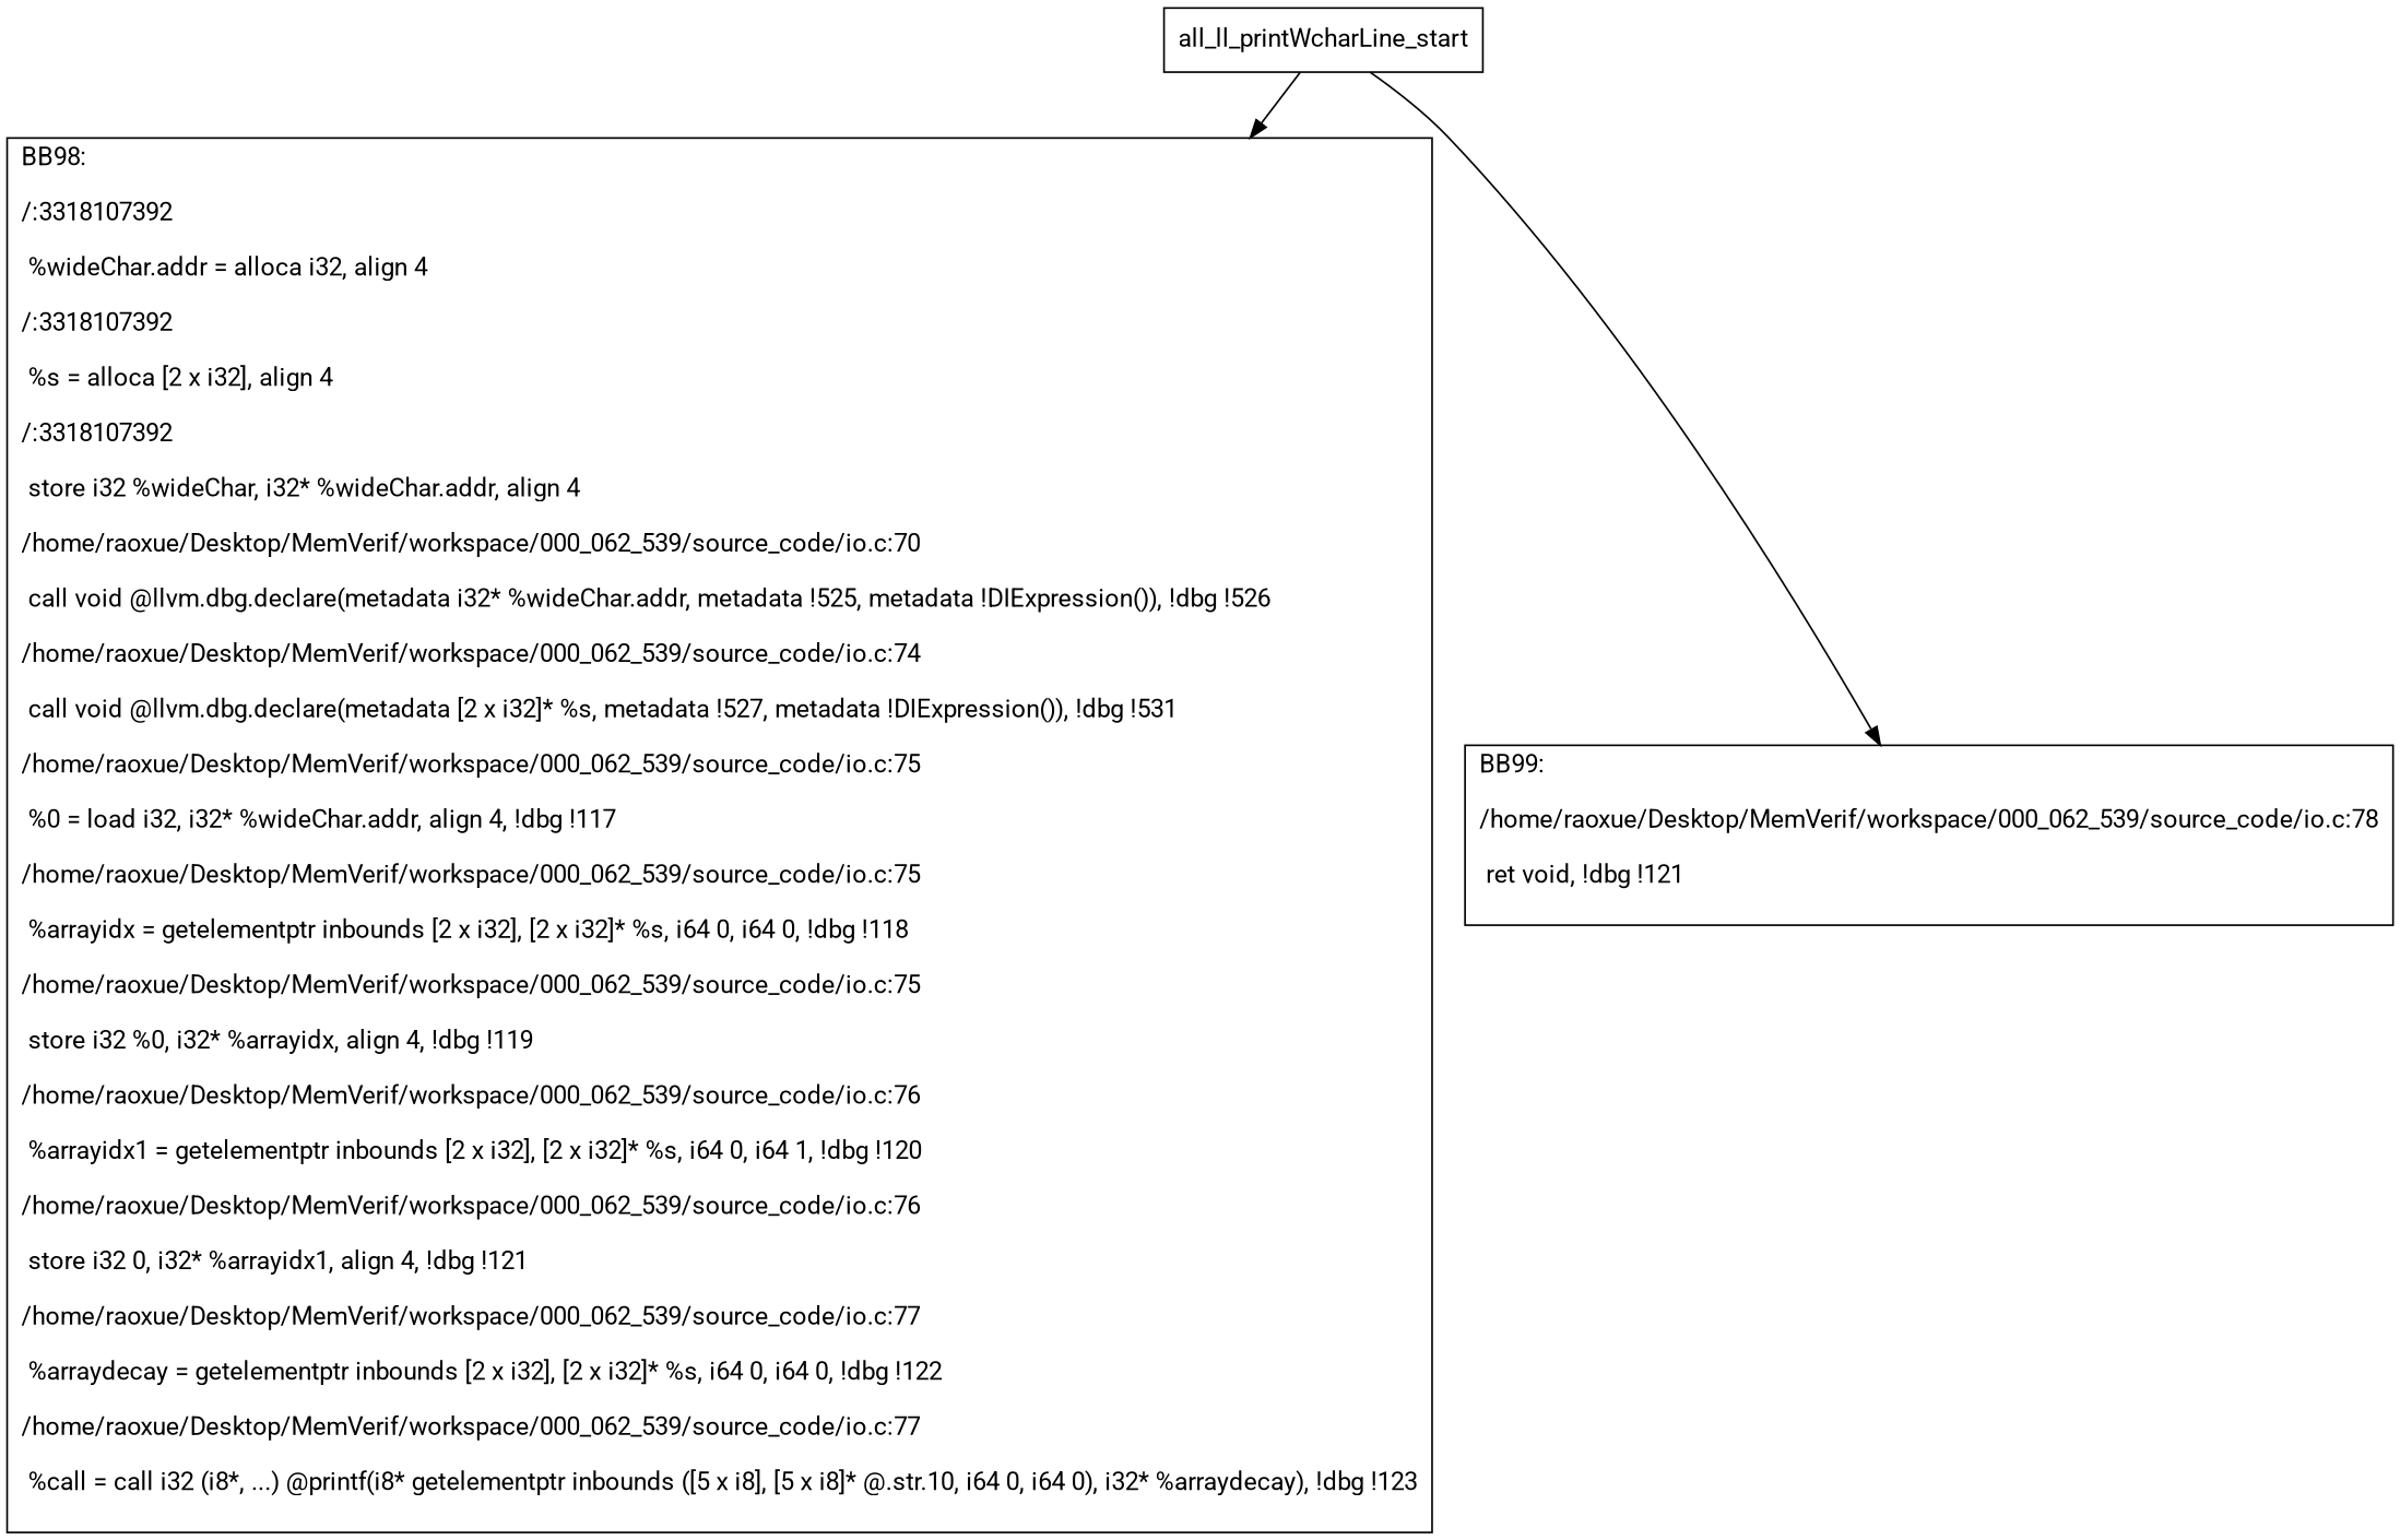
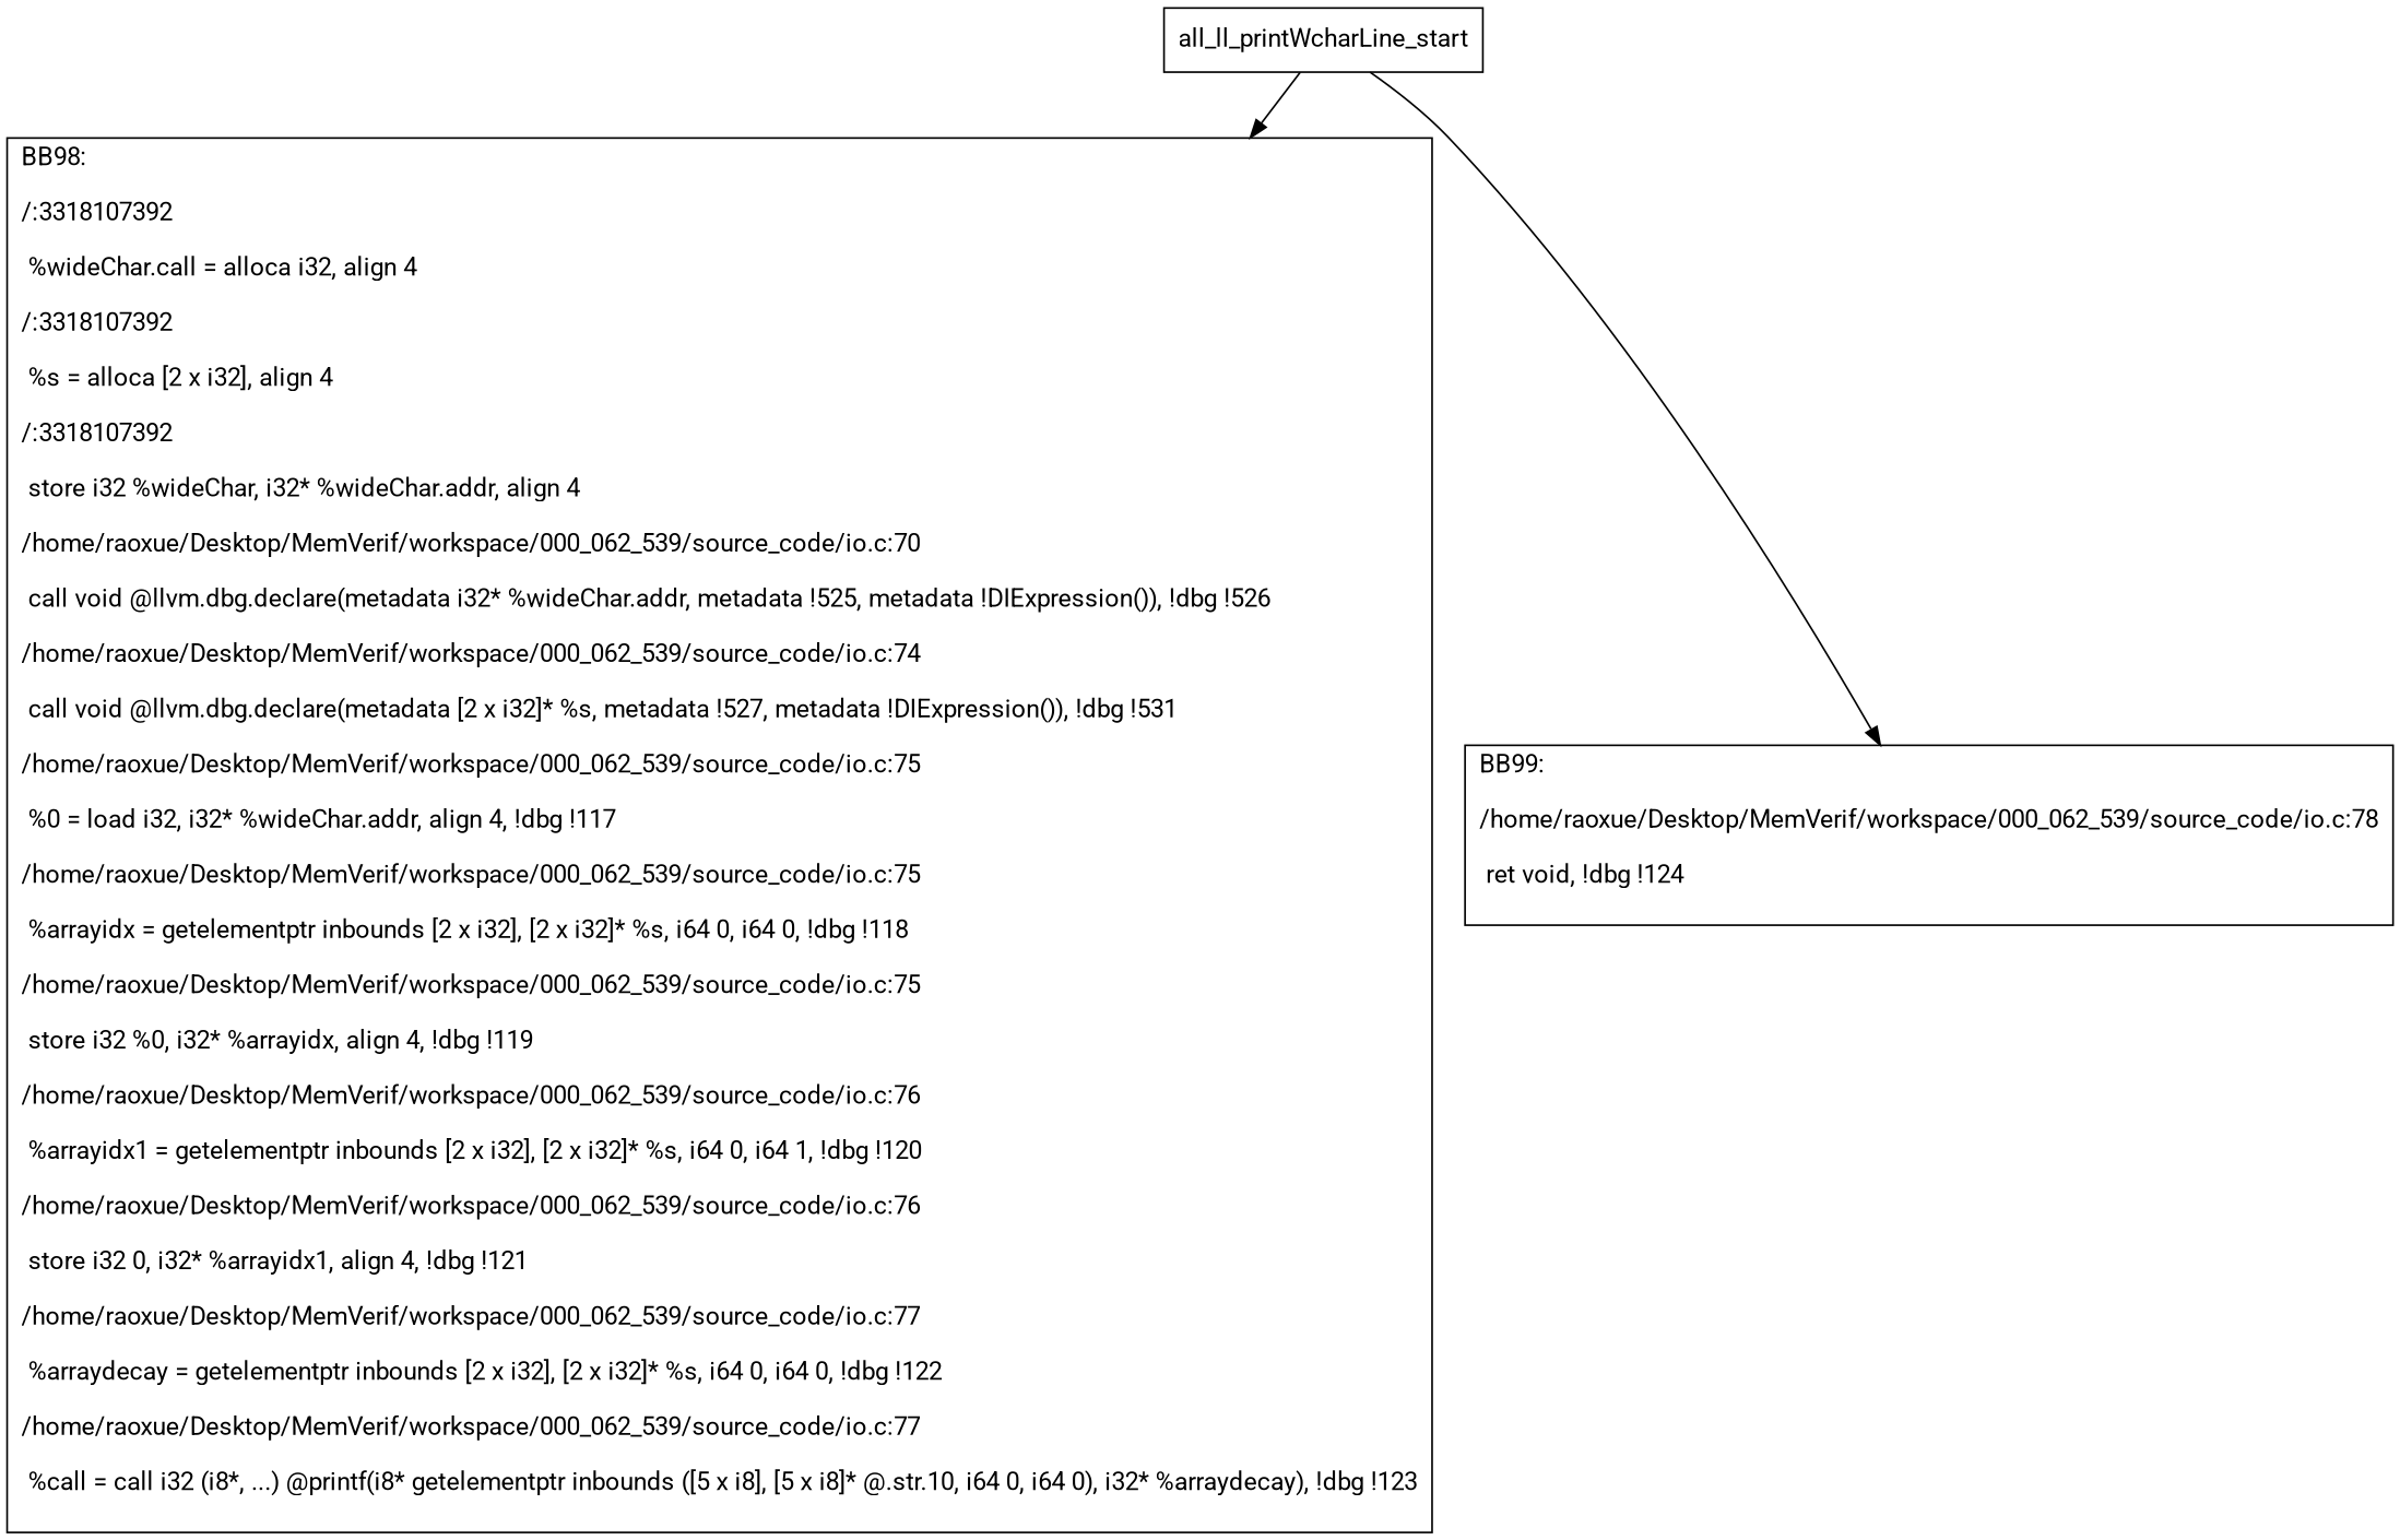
  digraph {
    fontname=Roboto
    node [fontname=Roboto shape=record]
    edge [fontname=Roboto]
    n1 [label="{all_ll_printWcharLine_start}"]
-   n2 [label="{BB98:\l\l/:3318107392\l\n  %wideChar.addr = alloca i32, align 4\l\n/:3318107392\l\n  %s = alloca [2 x i32], align 4\l\n/:3318107392\l\n  store i32 %wideChar, i32* %wideChar.addr, align 4\l\n/home/raoxue/Desktop/MemVerif/workspace/000_062_539/source_code/io.c:70\l\n  call void @llvm.dbg.declare(metadata i32* %wideChar.addr, metadata !525, metadata !DIExpression()), !dbg !526\l\n/home/raoxue/Desktop/MemVerif/workspace/000_062_539/source_code/io.c:74\l\n  call void @llvm.dbg.declare(metadata [2 x i32]* %s, metadata !527, metadata !DIExpression()), !dbg !531\l\n/home/raoxue/Desktop/MemVerif/workspace/000_062_539/source_code/io.c:75\l\n  %0 = load i32, i32* %wideChar.addr, align 4, !dbg !117\l\n/home/raoxue/Desktop/MemVerif/workspace/000_062_539/source_code/io.c:75\l\n  %arrayidx = getelementptr inbounds [2 x i32], [2 x i32]* %s, i64 0, i64 0, !dbg !118\l\n/home/raoxue/Desktop/MemVerif/workspace/000_062_539/source_code/io.c:75\l\n  store i32 %0, i32* %arrayidx, align 4, !dbg !119\l\n/home/raoxue/Desktop/MemVerif/workspace/000_062_539/source_code/io.c:76\l\n  %arrayidx1 = getelementptr inbounds [2 x i32], [2 x i32]* %s, i64 0, i64 1, !dbg !120\l\n/home/raoxue/Desktop/MemVerif/workspace/000_062_539/source_code/io.c:76\l\n  store i32 0, i32* %arrayidx1, align 4, !dbg !121\l\n/home/raoxue/Desktop/MemVerif/workspace/000_062_539/source_code/io.c:77\l\n  %arraydecay = getelementptr inbounds [2 x i32], [2 x i32]* %s, i64 0, i64 0, !dbg !122\l\n/home/raoxue/Desktop/MemVerif/workspace/000_062_539/source_code/io.c:77\l\n  %call = call i32 (i8*, ...) @printf(i8* getelementptr inbounds ([5 x i8], [5 x i8]* @.str.10, i64 0, i64 0), i32* %arraydecay), !dbg !123\l\n}"]
-   n3 [label="{BB99:\l\l/home/raoxue/Desktop/MemVerif/workspace/000_062_539/source_code/io.c:78\l\n  ret void, !dbg !121\l\n}"]
+   n2 [label="{BB98:\l\l/:3318107392\l\n  %wideChar.call = alloca i32, align 4\l\n/:3318107392\l\n  %s = alloca [2 x i32], align 4\l\n/:3318107392\l\n  store i32 %wideChar, i32* %wideChar.addr, align 4\l\n/home/raoxue/Desktop/MemVerif/workspace/000_062_539/source_code/io.c:70\l\n  call void @llvm.dbg.declare(metadata i32* %wideChar.addr, metadata !525, metadata !DIExpression()), !dbg !526\l\n/home/raoxue/Desktop/MemVerif/workspace/000_062_539/source_code/io.c:74\l\n  call void @llvm.dbg.declare(metadata [2 x i32]* %s, metadata !527, metadata !DIExpression()), !dbg !531\l\n/home/raoxue/Desktop/MemVerif/workspace/000_062_539/source_code/io.c:75\l\n  %0 = load i32, i32* %wideChar.addr, align 4, !dbg !117\l\n/home/raoxue/Desktop/MemVerif/workspace/000_062_539/source_code/io.c:75\l\n  %arrayidx = getelementptr inbounds [2 x i32], [2 x i32]* %s, i64 0, i64 0, !dbg !118\l\n/home/raoxue/Desktop/MemVerif/workspace/000_062_539/source_code/io.c:75\l\n  store i32 %0, i32* %arrayidx, align 4, !dbg !119\l\n/home/raoxue/Desktop/MemVerif/workspace/000_062_539/source_code/io.c:76\l\n  %arrayidx1 = getelementptr inbounds [2 x i32], [2 x i32]* %s, i64 0, i64 1, !dbg !120\l\n/home/raoxue/Desktop/MemVerif/workspace/000_062_539/source_code/io.c:76\l\n  store i32 0, i32* %arrayidx1, align 4, !dbg !121\l\n/home/raoxue/Desktop/MemVerif/workspace/000_062_539/source_code/io.c:77\l\n  %arraydecay = getelementptr inbounds [2 x i32], [2 x i32]* %s, i64 0, i64 0, !dbg !122\l\n/home/raoxue/Desktop/MemVerif/workspace/000_062_539/source_code/io.c:77\l\n  %call = call i32 (i8*, ...) @printf(i8* getelementptr inbounds ([5 x i8], [5 x i8]* @.str.10, i64 0, i64 0), i32* %arraydecay), !dbg !123\l\n}"]
+   n3 [label="{BB99:\l\l/home/raoxue/Desktop/MemVerif/workspace/000_062_539/source_code/io.c:78\l\n  ret void, !dbg !124\l\n}"]
    n1 -> n2
    n1 -> n3
  }
